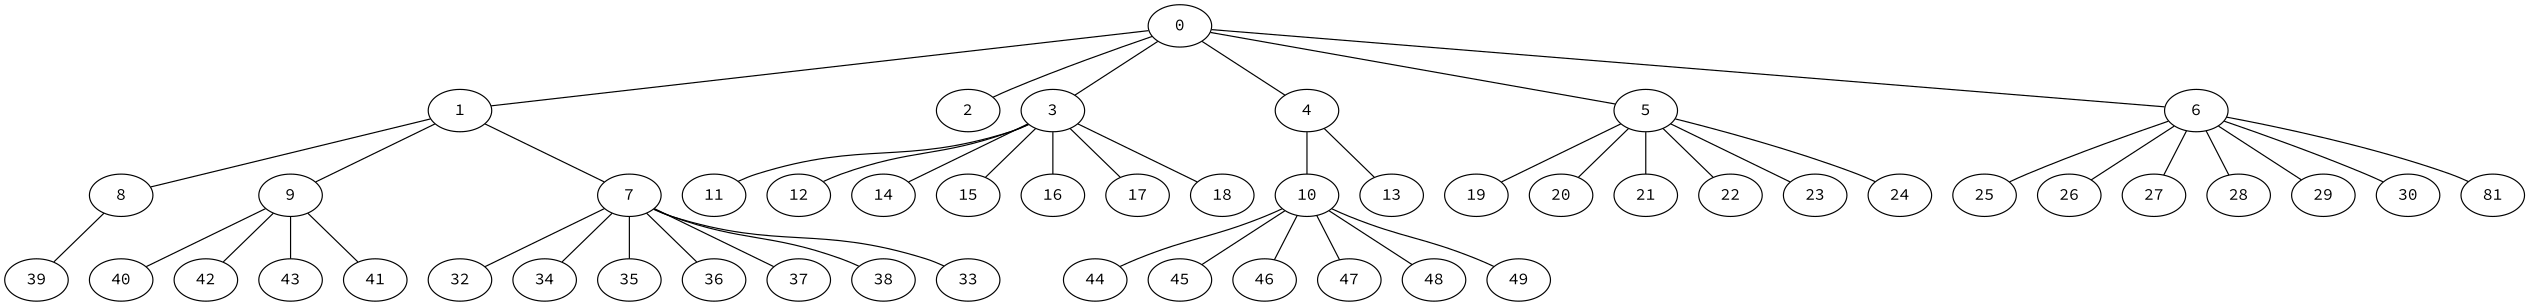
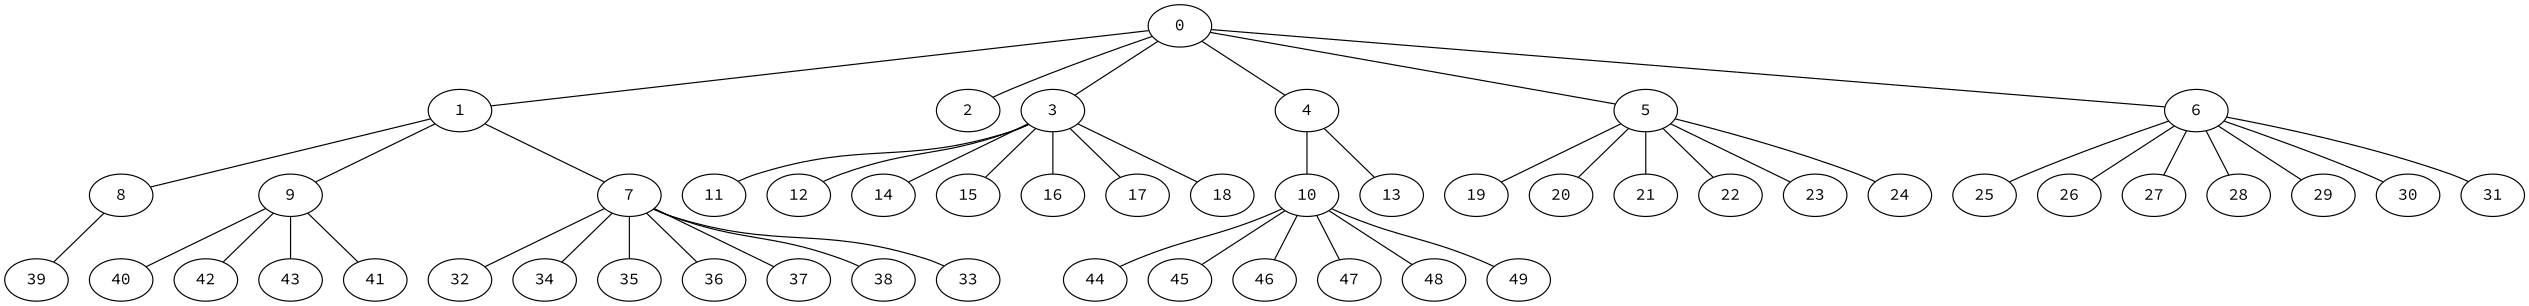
  graph {
    fontname="Source Code Pro"
    node [fontname="Source Code Pro"]
    edge [fontname="Source Code Pro"]
    0
    1
    2
    3
    4
    5
    6
    8
    9
    7
    11
    12
    14
    15
    16
    17
    18
    10
    13
    19
    20
    21
    22
    23
    24
    25
    26
    27
    28
    29
    30
-   31 [label=81]
+   31
    39
    40
    42
    43
    41
    32
    34
    35
    36
    37
    38
    33
    44
    45
    46
    47
    48
    49
    0 -- 1
    0 -- 2
    0 -- 3
    0 -- 4
    0 -- 5
    0 -- 6
    1 -- 8
    1 -- 9
    1 -- 7
    3 -- 11
    3 -- 12
    3 -- 14
    3 -- 15
    3 -- 16
    3 -- 17
    3 -- 18
    4 -- 10
    4 -- 13
    5 -- 19
    5 -- 20
    5 -- 21
    5 -- 22
    5 -- 23
    5 -- 24
    6 -- 25
    6 -- 26
    6 -- 27
    6 -- 28
    6 -- 29
    6 -- 30
    6 -- 31
    8 -- 39
    9 -- 40
    9 -- 42
    9 -- 43
    9 -- 41
    7 -- 32
    7 -- 34
    7 -- 35
    7 -- 36
    7 -- 37
    7 -- 38
    7 -- 33
    10 -- 44
    10 -- 45
    10 -- 46
    10 -- 47
    10 -- 48
    10 -- 49
  }
